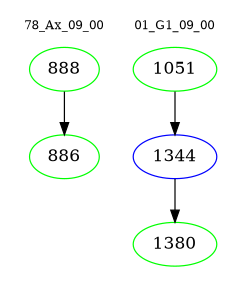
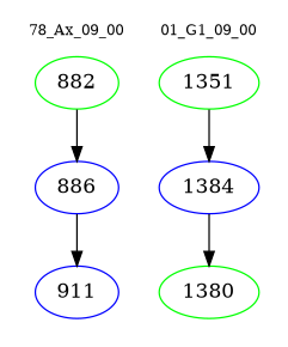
  digraph {
    node [color=green]
    edge [color=black]
-   n1 [label=888]
-   n2 [label=886]
-   n4 [label=1051]
-   n5 [color=blue label=1344]
+   n1 [label=882]
+   n2 [color=blue label=886]
+   n3 [color=blue label=911]
+   n4 [label=1351]
+   n5 [color=blue label=1384]
    n6 [label=1380]
    subgraph cluster_1 {
      color=white
      fontsize=10
      label="78_Ax_09_00"
      n1
      n2
+     n3
    }
    subgraph cluster_2 {
      color=white
      fontsize=10
      label="01_G1_09_00"
      n4
      n5
      n6
    }
    n1 -> n2
+   n2 -> n3
    n4 -> n5
    n5 -> n6
  }
